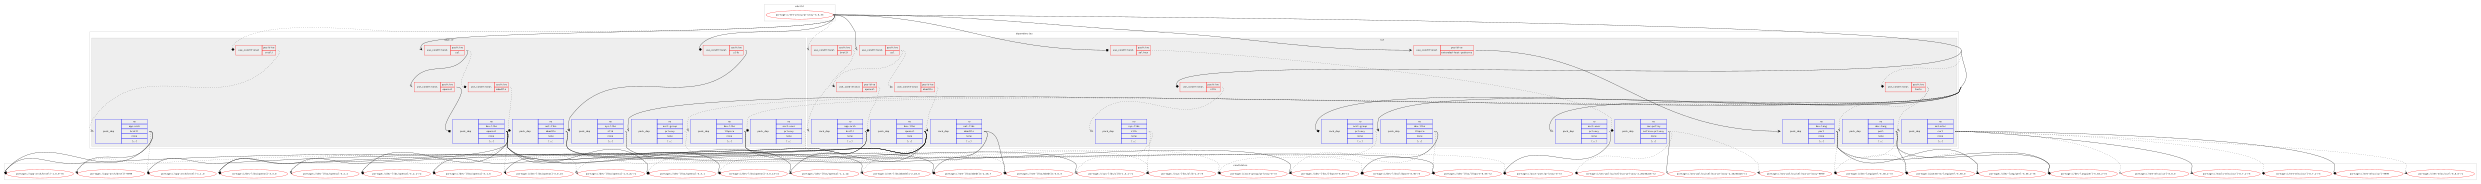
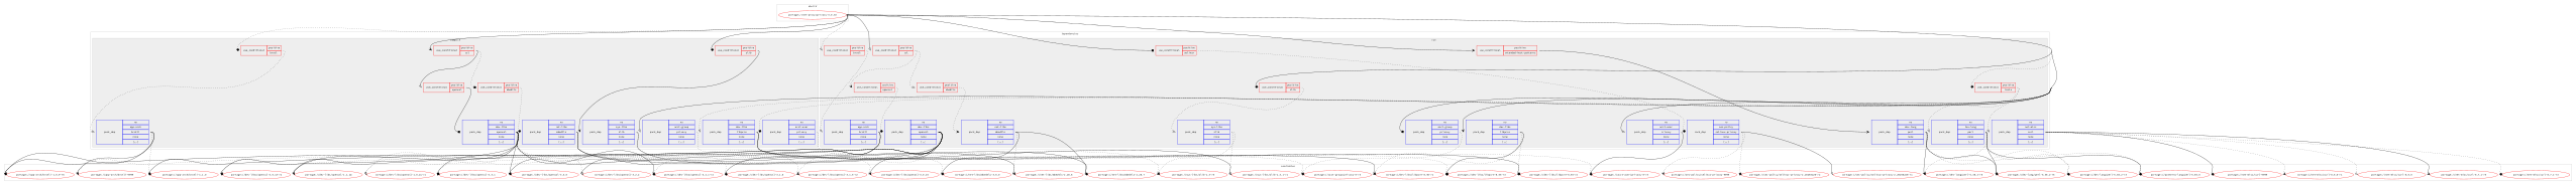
  digraph {
    compound=true
    concentrate=true
    fontname="Source Code Pro"
    fontsize=10
    newrank=true
    rankdir=TB
    ranksep=1.5
    node [color=red fontname="Source Code Pro" fontsize=10]
    edge [arrowhead=onormal fontname="Source Code Pro" headport=w style=dotted tailport=e weight=100]
    n1 [label="portage://net-proxy/privoxy-3.0.33" width=4]
    n2 [color=blue label=<<TABLE BORDER="0" CELLBORDER="1" CELLSPACING="0" CELLPADDING="4" WIDTH="220"><TR><TD ROWSPAN="6" CELLPADDING="30">pack_dep</TD></TR><TR><TD WIDTH="110">no</TD></TR><TR><TD>app-arch</TD></TR><TR><TD>brotli</TD></TR><TR><TD>none</TD></TR><TR><TD>[,,]</TD></TR></TABLE>> shape=none]
    n3 [label=<<TABLE BORDER="0" CELLBORDER="1" CELLSPACING="0" CELLPADDING="4"><TR><TD ROWSPAN="3" CELLPADDING="10">use_conditional</TD></TR><TR><TD>positive</TD></TR><TR><TD>brotli</TD></TR></TABLE>> shape=none]
    n4 [color=blue label=<<TABLE BORDER="0" CELLBORDER="1" CELLSPACING="0" CELLPADDING="4" WIDTH="220"><TR><TD ROWSPAN="6" CELLPADDING="30">pack_dep</TD></TR><TR><TD WIDTH="110">no</TD></TR><TR><TD>net-libs</TD></TR><TR><TD>mbedtls</TD></TR><TR><TD>none</TD></TR><TR><TD>[,,]</TD></TR></TABLE>> shape=none]
    n5 [label=<<TABLE BORDER="0" CELLBORDER="1" CELLSPACING="0" CELLPADDING="4"><TR><TD ROWSPAN="3" CELLPADDING="10">use_conditional</TD></TR><TR><TD>positive</TD></TR><TR><TD>mbedtls</TD></TR></TABLE>> shape=none]
    n6 [color=blue label=<<TABLE BORDER="0" CELLBORDER="1" CELLSPACING="0" CELLPADDING="4" WIDTH="220"><TR><TD ROWSPAN="6" CELLPADDING="30">pack_dep</TD></TR><TR><TD WIDTH="110">no</TD></TR><TR><TD>dev-libs</TD></TR><TR><TD>openssl</TD></TR><TR><TD>none</TD></TR><TR><TD>[,,]</TD></TR></TABLE>> shape=none]
    n7 [label=<<TABLE BORDER="0" CELLBORDER="1" CELLSPACING="0" CELLPADDING="4"><TR><TD ROWSPAN="3" CELLPADDING="10">use_conditional</TD></TR><TR><TD>positive</TD></TR><TR><TD>openssl</TD></TR></TABLE>> shape=none]
    n8 [label=<<TABLE BORDER="0" CELLBORDER="1" CELLSPACING="0" CELLPADDING="4"><TR><TD ROWSPAN="3" CELLPADDING="10">use_conditional</TD></TR><TR><TD>positive</TD></TR><TR><TD>ssl</TD></TR></TABLE>> shape=none]
    n9 [color=blue label=<<TABLE BORDER="0" CELLBORDER="1" CELLSPACING="0" CELLPADDING="4" WIDTH="220"><TR><TD ROWSPAN="6" CELLPADDING="30">pack_dep</TD></TR><TR><TD WIDTH="110">no</TD></TR><TR><TD>sys-libs</TD></TR><TR><TD>zlib</TD></TR><TR><TD>none</TD></TR><TR><TD>[,,]</TD></TR></TABLE>> shape=none]
    n10 [label=<<TABLE BORDER="0" CELLBORDER="1" CELLSPACING="0" CELLPADDING="4"><TR><TD ROWSPAN="3" CELLPADDING="10">use_conditional</TD></TR><TR><TD>positive</TD></TR><TR><TD>zlib</TD></TR></TABLE>> shape=none]
    n11 [color=blue label=<<TABLE BORDER="0" CELLBORDER="1" CELLSPACING="0" CELLPADDING="4" WIDTH="220"><TR><TD ROWSPAN="6" CELLPADDING="30">pack_dep</TD></TR><TR><TD WIDTH="110">no</TD></TR><TR><TD>acct-group</TD></TR><TR><TD>privoxy</TD></TR><TR><TD>none</TD></TR><TR><TD>[,,]</TD></TR></TABLE>> shape=none]
    n12 [color=blue label=<<TABLE BORDER="0" CELLBORDER="1" CELLSPACING="0" CELLPADDING="4" WIDTH="220"><TR><TD ROWSPAN="6" CELLPADDING="30">pack_dep</TD></TR><TR><TD WIDTH="110">no</TD></TR><TR><TD>acct-user</TD></TR><TR><TD>privoxy</TD></TR><TR><TD>none</TD></TR><TR><TD>[,,]</TD></TR></TABLE>> shape=none]
    n13 [color=blue label=<<TABLE BORDER="0" CELLBORDER="1" CELLSPACING="0" CELLPADDING="4" WIDTH="220"><TR><TD ROWSPAN="6" CELLPADDING="30">pack_dep</TD></TR><TR><TD WIDTH="110">no</TD></TR><TR><TD>dev-libs</TD></TR><TR><TD>libpcre</TD></TR><TR><TD>none</TD></TR><TR><TD>[,,]</TD></TR></TABLE>> shape=none]
    n14 [color=blue label=<<TABLE BORDER="0" CELLBORDER="1" CELLSPACING="0" CELLPADDING="4" WIDTH="220"><TR><TD ROWSPAN="6" CELLPADDING="30">pack_dep</TD></TR><TR><TD WIDTH="110">no</TD></TR><TR><TD>app-arch</TD></TR><TR><TD>brotli</TD></TR><TR><TD>none</TD></TR><TR><TD>[,,]</TD></TR></TABLE>> shape=none]
    n15 [label=<<TABLE BORDER="0" CELLBORDER="1" CELLSPACING="0" CELLPADDING="4"><TR><TD ROWSPAN="3" CELLPADDING="10">use_conditional</TD></TR><TR><TD>positive</TD></TR><TR><TD>brotli</TD></TR></TABLE>> shape=none]
    n16 [color=blue label=<<TABLE BORDER="0" CELLBORDER="1" CELLSPACING="0" CELLPADDING="4" WIDTH="220"><TR><TD ROWSPAN="6" CELLPADDING="30">pack_dep</TD></TR><TR><TD WIDTH="110">no</TD></TR><TR><TD>dev-lang</TD></TR><TR><TD>perl</TD></TR><TR><TD>none</TD></TR><TR><TD>[,,]</TD></TR></TABLE>> shape=none]
    n17 [label=<<TABLE BORDER="0" CELLBORDER="1" CELLSPACING="0" CELLPADDING="4"><TR><TD ROWSPAN="3" CELLPADDING="10">use_conditional</TD></TR><TR><TD>positive</TD></TR><TR><TD>extended-host-patterns</TD></TR></TABLE>> shape=none]
    n18 [color=blue label=<<TABLE BORDER="0" CELLBORDER="1" CELLSPACING="0" CELLPADDING="4" WIDTH="220"><TR><TD ROWSPAN="6" CELLPADDING="30">pack_dep</TD></TR><TR><TD WIDTH="110">no</TD></TR><TR><TD>sec-policy</TD></TR><TR><TD>selinux-privoxy</TD></TR><TR><TD>none</TD></TR><TR><TD>[,,]</TD></TR></TABLE>> shape=none]
    n19 [label=<<TABLE BORDER="0" CELLBORDER="1" CELLSPACING="0" CELLPADDING="4"><TR><TD ROWSPAN="3" CELLPADDING="10">use_conditional</TD></TR><TR><TD>positive</TD></TR><TR><TD>selinux</TD></TR></TABLE>> shape=none]
    n20 [color=blue label=<<TABLE BORDER="0" CELLBORDER="1" CELLSPACING="0" CELLPADDING="4" WIDTH="220"><TR><TD ROWSPAN="6" CELLPADDING="30">pack_dep</TD></TR><TR><TD WIDTH="110">no</TD></TR><TR><TD>dev-libs</TD></TR><TR><TD>openssl</TD></TR><TR><TD>none</TD></TR><TR><TD>[,,]</TD></TR></TABLE>> shape=none]
    n21 [label=<<TABLE BORDER="0" CELLBORDER="1" CELLSPACING="0" CELLPADDING="4"><TR><TD ROWSPAN="3" CELLPADDING="10">use_conditional</TD></TR><TR><TD>positive</TD></TR><TR><TD>openssl</TD></TR></TABLE>> shape=none]
    n22 [color=blue label=<<TABLE BORDER="0" CELLBORDER="1" CELLSPACING="0" CELLPADDING="4" WIDTH="220"><TR><TD ROWSPAN="6" CELLPADDING="30">pack_dep</TD></TR><TR><TD WIDTH="110">no</TD></TR><TR><TD>net-libs</TD></TR><TR><TD>mbedtls</TD></TR><TR><TD>none</TD></TR><TR><TD>[,,]</TD></TR></TABLE>> shape=none]
    n23 [label=<<TABLE BORDER="0" CELLBORDER="1" CELLSPACING="0" CELLPADDING="4"><TR><TD ROWSPAN="3" CELLPADDING="10">use_conditional</TD></TR><TR><TD>positive</TD></TR><TR><TD>mbedtls</TD></TR></TABLE>> shape=none]
    n24 [label=<<TABLE BORDER="0" CELLBORDER="1" CELLSPACING="0" CELLPADDING="4"><TR><TD ROWSPAN="3" CELLPADDING="10">use_conditional</TD></TR><TR><TD>positive</TD></TR><TR><TD>ssl</TD></TR></TABLE>> shape=none]
    n25 [color=blue label=<<TABLE BORDER="0" CELLBORDER="1" CELLSPACING="0" CELLPADDING="4" WIDTH="220"><TR><TD ROWSPAN="6" CELLPADDING="30">pack_dep</TD></TR><TR><TD WIDTH="110">no</TD></TR><TR><TD>net-misc</TD></TR><TR><TD>curl</TD></TR><TR><TD>none</TD></TR><TR><TD>[,,]</TD></TR></TABLE>> shape=none]
    n26 [color=blue label=<<TABLE BORDER="0" CELLBORDER="1" CELLSPACING="0" CELLPADDING="4" WIDTH="220"><TR><TD ROWSPAN="6" CELLPADDING="30">pack_dep</TD></TR><TR><TD WIDTH="110">no</TD></TR><TR><TD>dev-lang</TD></TR><TR><TD>perl</TD></TR><TR><TD>none</TD></TR><TR><TD>[,,]</TD></TR></TABLE>> shape=none]
    n27 [label=<<TABLE BORDER="0" CELLBORDER="1" CELLSPACING="0" CELLPADDING="4"><TR><TD ROWSPAN="3" CELLPADDING="10">use_conditional</TD></TR><TR><TD>positive</TD></TR><TR><TD>tools</TD></TR></TABLE>> shape=none]
    n28 [color=blue label=<<TABLE BORDER="0" CELLBORDER="1" CELLSPACING="0" CELLPADDING="4" WIDTH="220"><TR><TD ROWSPAN="6" CELLPADDING="30">pack_dep</TD></TR><TR><TD WIDTH="110">no</TD></TR><TR><TD>sys-libs</TD></TR><TR><TD>zlib</TD></TR><TR><TD>none</TD></TR><TR><TD>[,,]</TD></TR></TABLE>> shape=none]
    n29 [label=<<TABLE BORDER="0" CELLBORDER="1" CELLSPACING="0" CELLPADDING="4"><TR><TD ROWSPAN="3" CELLPADDING="10">use_conditional</TD></TR><TR><TD>positive</TD></TR><TR><TD>zlib</TD></TR></TABLE>> shape=none]
    n30 [color=blue label=<<TABLE BORDER="0" CELLBORDER="1" CELLSPACING="0" CELLPADDING="4" WIDTH="220"><TR><TD ROWSPAN="6" CELLPADDING="30">pack_dep</TD></TR><TR><TD WIDTH="110">no</TD></TR><TR><TD>acct-group</TD></TR><TR><TD>privoxy</TD></TR><TR><TD>none</TD></TR><TR><TD>[,,]</TD></TR></TABLE>> shape=none]
    n31 [color=blue label=<<TABLE BORDER="0" CELLBORDER="1" CELLSPACING="0" CELLPADDING="4" WIDTH="220"><TR><TD ROWSPAN="6" CELLPADDING="30">pack_dep</TD></TR><TR><TD WIDTH="110">no</TD></TR><TR><TD>acct-user</TD></TR><TR><TD>privoxy</TD></TR><TR><TD>none</TD></TR><TR><TD>[,,]</TD></TR></TABLE>> shape=none]
    n32 [color=blue label=<<TABLE BORDER="0" CELLBORDER="1" CELLSPACING="0" CELLPADDING="4" WIDTH="220"><TR><TD ROWSPAN="6" CELLPADDING="30">pack_dep</TD></TR><TR><TD WIDTH="110">no</TD></TR><TR><TD>dev-libs</TD></TR><TR><TD>libpcre</TD></TR><TR><TD>none</TD></TR><TR><TD>[,,]</TD></TR></TABLE>> shape=none]
    n33 [label="portage://net-libs/mbedtls-2.28.7" width=4]
    n34 [label="portage://net-libs/mbedtls-2.28.8" width=4]
    n35 [label="portage://net-libs/mbedtls-3.6.0" width=4]
    n36 [label="portage://app-arch/brotli-1.0.9-r6" width=4]
    n37 [label="portage://app-arch/brotli-1.1.0" width=4]
    n38 [label="portage://app-arch/brotli-9999" width=4]
    n39 [label="portage://dev-libs/openssl-1.0.2u-r1" width=4]
    n40 [label="portage://dev-libs/openssl-1.1.1w" width=4]
    n41 [label="portage://dev-libs/openssl-3.0.13-r2" width=4]
    n42 [label="portage://dev-libs/openssl-3.0.14" width=4]
+   n43 [label="portage://dev-libs/openssl-3.1.5-r2" width=4]
    n44 [label="portage://dev-libs/openssl-3.1.6" width=4]
    n45 [label="portage://dev-libs/openssl-3.2.1-r2" width=4]
    n46 [label="portage://dev-libs/openssl-3.2.2" width=4]
    n47 [label="portage://dev-libs/openssl-3.3.0" width=4]
    n48 [label="portage://dev-libs/openssl-3.3.1" width=4]
    n49 [label="portage://sys-libs/zlib-1.3-r4" width=4]
    n50 [label="portage://sys-libs/zlib-1.3.1-r1" width=4]
    n51 [label="portage://acct-group/privoxy-0-r3" width=4]
    n52 [label="portage://acct-user/privoxy-0-r3" width=4]
    n53 [label="portage://dev-libs/libpcre-8.45-r1" width=4]
    n54 [label="portage://dev-libs/libpcre-8.45-r2" width=4]
    n55 [label="portage://dev-libs/libpcre-8.45-r3" width=4]
    n56 [label="portage://dev-lang/perl-5.38.2-r3" width=4]
    n57 [label="portage://dev-lang/perl-5.38.2-r5" width=4]
    n58 [label="portage://dev-lang/perl-5.38.2-r6" width=4]
    n59 [label="portage://patterns-lang/perl-5.40.0" width=4]
    n60 [label="portage://sec-policy/selinux-privoxy-2.20240226-r1" width=4]
    n61 [label="portage://sec-policy/selinux-privoxy-2.20240226-r2" width=4]
    n62 [label="portage://sec-policy/selinux-privoxy-9999" width=4]
    n63 [label="portage://net-misc/curl-8.7.1-r3" width=4]
-   n64 [label="portage://tools-misc/curl-8.7.1-r4" width=4]
+   n64 [label="portage://net-misc/curl-8.7.1-r4" width=4]
    n65 [label="portage://net-misc/curl-8.8.0" width=4]
    n66 [label="portage://net-misc/curl-8.8.0-r1" width=4]
    n67 [label="portage://net-misc/curl-9999" width=4]
    subgraph cluster_1 {
      color=gray
      label=<<i>ebuild</i>>
      n1
    }
    subgraph cluster_2 {
      color=gray
      label=<<i>dependencies</i>>
      subgraph cluster_3 {
        color=gray
        fillcolor="#eeeeee"
        label=<<i>compile</i>>
        style=filled
        subgraph sub_4 {
          color=gray
          fillcolor="#eeeeee"
          label=<<i>compile</i>>
          style=filled
          n3
          subgraph sub_5 {
            color=gray
            fillcolor="#eeeeee"
            label=<<i>compile</i>>
            style=filled
            n2
          }
        }
        subgraph sub_6 {
          color=gray
          fillcolor="#eeeeee"
          label=<<i>compile</i>>
          style=filled
          n8
          subgraph sub_7 {
            color=gray
            fillcolor="#eeeeee"
            label=<<i>compile</i>>
            style=filled
            n5
            subgraph sub_8 {
              color=gray
              fillcolor="#eeeeee"
              label=<<i>compile</i>>
              style=filled
              n4
            }
          }
          subgraph sub_9 {
            color=gray
            fillcolor="#eeeeee"
            label=<<i>compile</i>>
            style=filled
            n7
            subgraph sub_10 {
              color=gray
              fillcolor="#eeeeee"
              label=<<i>compile</i>>
              style=filled
              n6
            }
          }
        }
        subgraph sub_11 {
          color=gray
          fillcolor="#eeeeee"
          label=<<i>compile</i>>
          style=filled
          n10
          subgraph sub_12 {
            color=gray
            fillcolor="#eeeeee"
            label=<<i>compile</i>>
            style=filled
            n9
          }
        }
        subgraph sub_13 {
          color=gray
          fillcolor="#eeeeee"
          label=<<i>compile</i>>
          style=filled
          n11
        }
        subgraph sub_14 {
          color=gray
          fillcolor="#eeeeee"
          label=<<i>compile</i>>
          style=filled
          n12
        }
        subgraph sub_15 {
          color=gray
          fillcolor="#eeeeee"
          label=<<i>compile</i>>
          style=filled
          n13
        }
      }
      subgraph cluster_16 {
        color=gray
        fillcolor="#eeeeee"
        label=<<i>compile and run</i>>
        style=filled
      }
      subgraph cluster_17 {
        color=gray
        fillcolor="#eeeeee"
        label=<<i>run</i>>
        style=filled
        subgraph sub_18 {
          color=gray
          fillcolor="#eeeeee"
          label=<<i>run</i>>
          style=filled
          n15
          subgraph sub_19 {
            color=gray
            fillcolor="#eeeeee"
            label=<<i>run</i>>
            style=filled
            n14
          }
        }
        subgraph sub_20 {
          color=gray
          fillcolor="#eeeeee"
          label=<<i>run</i>>
          style=filled
          n17
          subgraph sub_21 {
            color=gray
            fillcolor="#eeeeee"
            label=<<i>run</i>>
            style=filled
            n16
          }
        }
        subgraph sub_22 {
          color=gray
          fillcolor="#eeeeee"
          label=<<i>run</i>>
          style=filled
          n19
          subgraph sub_23 {
            color=gray
            fillcolor="#eeeeee"
            label=<<i>run</i>>
            style=filled
            n18
          }
        }
        subgraph sub_24 {
          color=gray
          fillcolor="#eeeeee"
          label=<<i>run</i>>
          style=filled
          n24
          subgraph sub_25 {
            color=gray
            fillcolor="#eeeeee"
            label=<<i>run</i>>
            style=filled
            n21
            subgraph sub_26 {
              color=gray
              fillcolor="#eeeeee"
              label=<<i>run</i>>
              style=filled
              n20
            }
          }
          subgraph sub_27 {
            color=gray
            fillcolor="#eeeeee"
            label=<<i>run</i>>
            style=filled
            n23
            subgraph sub_28 {
              color=gray
              fillcolor="#eeeeee"
              label=<<i>run</i>>
              style=filled
              n22
            }
          }
        }
        subgraph sub_29 {
          color=gray
          fillcolor="#eeeeee"
          label=<<i>run</i>>
          style=filled
          n27
          subgraph sub_30 {
            color=gray
            fillcolor="#eeeeee"
            label=<<i>run</i>>
            style=filled
            n25
          }
          subgraph sub_31 {
            color=gray
            fillcolor="#eeeeee"
            label=<<i>run</i>>
            style=filled
            n26
          }
        }
        subgraph sub_32 {
          color=gray
          fillcolor="#eeeeee"
          label=<<i>run</i>>
          style=filled
          n29
          subgraph sub_33 {
            color=gray
            fillcolor="#eeeeee"
            label=<<i>run</i>>
            style=filled
            n28
          }
        }
        subgraph sub_34 {
          color=gray
          fillcolor="#eeeeee"
          label=<<i>run</i>>
          style=filled
          n30
        }
        subgraph sub_35 {
          color=gray
          fillcolor="#eeeeee"
          label=<<i>run</i>>
          style=filled
          n31
        }
        subgraph sub_36 {
          color=gray
          fillcolor="#eeeeee"
          label=<<i>run</i>>
          style=filled
          n32
        }
      }
    }
    subgraph cluster_37 {
      color=gray
      label=<<i>candidates</i>>
      rank=same
      subgraph sub_38 {
        color=black
        label=<<i>candidates</i>>
        nodesep=1
        rank=same
        n39
        n40
        n41
        n42
+       n43
        n44
        n45
        n46
        n47
        n48
      }
      subgraph sub_39 {
        color=black
        label=<<i>candidates</i>>
        nodesep=1
        rank=same
        n33
        n34
        n35
      }
      subgraph sub_40 {
        color=black
        label=<<i>candidates</i>>
        nodesep=1
        rank=same
        n36
        n37
        n38
      }
      subgraph sub_41 {
        color=black
        label=<<i>candidates</i>>
        nodesep=1
        rank=same
        n49
        n50
      }
      subgraph sub_42 {
        color=black
        label=<<i>candidates</i>>
        nodesep=1
        rank=same
        n51
      }
      subgraph sub_43 {
        color=black
        label=<<i>candidates</i>>
        nodesep=1
        rank=same
        n52
      }
      subgraph sub_44 {
        color=black
        label=<<i>candidates</i>>
        nodesep=1
        rank=same
        n53
        n54
        n55
      }
      subgraph sub_45 {
        color=black
        label=<<i>candidates</i>>
        nodesep=1
        rank=same
        n36
        n37
        n38
      }
      subgraph sub_46 {
        color=black
        label=<<i>candidates</i>>
        nodesep=1
        rank=same
        n56
        n57
        n58
        n59
      }
      subgraph sub_47 {
        color=black
        label=<<i>candidates</i>>
        nodesep=1
        rank=same
        n60
        n61
        n62
      }
      subgraph sub_48 {
        color=black
        label=<<i>candidates</i>>
        nodesep=1
        rank=same
        n39
        n40
        n41
        n42
+       n43
        n44
        n45
        n46
        n47
        n48
      }
      subgraph sub_49 {
        color=black
        label=<<i>candidates</i>>
        nodesep=1
        rank=same
        n33
        n34
        n35
      }
      subgraph sub_50 {
        color=black
        label=<<i>candidates</i>>
        nodesep=1
        rank=same
        n63
        n64
        n65
        n66
        n67
      }
      subgraph sub_51 {
        color=black
        label=<<i>candidates</i>>
        nodesep=1
        rank=same
        n56
        n57
        n58
        n59
      }
      subgraph sub_52 {
        color=black
        label=<<i>candidates</i>>
        nodesep=1
        rank=same
        n49
        n50
      }
      subgraph sub_53 {
        color=black
        label=<<i>candidates</i>>
        nodesep=1
        rank=same
        n51
      }
      subgraph sub_54 {
        color=black
        label=<<i>candidates</i>>
        nodesep=1
        rank=same
        n52
      }
      subgraph sub_55 {
        color=black
        label=<<i>candidates</i>>
        nodesep=1
        rank=same
        n53
        n54
        n55
      }
    }
    n1 -> n3 [arrowhead=box weight=20]
    n1 -> n8 [arrowhead=vee style=solid weight=20]
    n1 -> n10 [arrowhead=box style=solid weight=20]
    n1 -> n11 [style=solid weight=20]
    n1 -> n12 [arrowhead=box weight=20]
    n1 -> n13 [weight=20]
    n1 -> n15 [weight=20]
    n1 -> n17 [arrowhead=vee style=solid weight=20]
    n1 -> n19 [arrowhead=box style=solid weight=20]
    n1 -> n24 [style=solid weight=20]
    n1 -> n27 [arrowhead=box weight=20]
    n1 -> n29 [arrowhead=box style=solid weight=20]
    n1 -> n30 [arrowhead=box style=solid weight=20]
    n1 -> n31 [style=solid weight=20]
    n1 -> n32 [arrowhead=vee style=solid weight=20]
    n2 -> n36 [arrowhead=vee style=solid]
    n2 -> n37 [arrowhead=box]
    n2 -> n38 [arrowhead=vee style=solid]
    n3 -> n2 [weight=20]
    n4 -> n33 [style=solid]
    n4 -> n34 [style=solid]
    n4 -> n35
    n5 -> n4 [arrowhead=box weight=20]
    n6 -> n39
    n6 -> n40 [arrowhead=vee style=solid]
    n6 -> n41 [style=solid]
    n6 -> n42
+   n6 -> n43 [arrowhead=vee]
    n6 -> n44 [arrowhead=box]
    n6 -> n45 [arrowhead=box style=solid]
    n6 -> n46
    n6 -> n47 [arrowhead=box style=solid]
    n6 -> n48 [arrowhead=box style=solid]
    n7 -> n6 [arrowhead=box style=solid weight=20]
    n8 -> n5 [arrowhead=box weight=20]
    n8 -> n7 [style=solid weight=20]
    n9 -> n49 [arrowhead=vee]
    n9 -> n50 [style=solid]
    n10 -> n9 [arrowhead=vee style=solid weight=20]
    n11 -> n51
    n12 -> n52 [arrowhead=box]
    n13 -> n53 [arrowhead=vee style=solid]
    n13 -> n54 [arrowhead=vee style=solid]
    n13 -> n55 [arrowhead=box]
    n14 -> n36 [arrowhead=box style=solid]
    n14 -> n37 [style=solid]
    n14 -> n38
    n15 -> n14 [weight=20]
    n16 -> n56
    n16 -> n57 [arrowhead=box style=solid]
    n16 -> n58 [arrowhead=vee style=solid]
    n16 -> n59 [arrowhead=box]
    n17 -> n16 [arrowhead=vee style=solid weight=20]
    n18 -> n60 [style=solid]
    n18 -> n61 [arrowhead=box]
    n18 -> n62 [arrowhead=vee]
    n19 -> n18 [arrowhead=box weight=20]
    n20 -> n39
    n20 -> n40 [style=solid]
    n20 -> n41 [arrowhead=box]
    n20 -> n42 [arrowhead=vee style=solid]
+   n20 -> n43
    n20 -> n44 [style=solid]
    n20 -> n45
    n20 -> n46 [style=solid]
    n20 -> n47 [arrowhead=vee style=solid]
    n20 -> n48 [arrowhead=box]
    n21 -> n20 [arrowhead=box weight=20]
    n22 -> n33 [arrowhead=box style=solid]
    n22 -> n34 [arrowhead=vee]
    n22 -> n35 [arrowhead=box style=solid]
    n23 -> n22 [arrowhead=vee weight=20]
    n24 -> n21 [arrowhead=vee weight=20]
    n24 -> n23 [weight=20]
    n25 -> n63 [arrowhead=box]
    n25 -> n64 [arrowhead=vee style=solid]
    n25 -> n65
    n25 -> n66 [arrowhead=vee]
    n25 -> n67 [arrowhead=box style=solid]
    n26 -> n56 [arrowhead=box]
    n26 -> n57 [style=solid]
    n26 -> n58 [arrowhead=vee]
    n26 -> n59 [arrowhead=vee style=solid]
    n27 -> n25 [weight=20]
    n27 -> n26 [weight=20]
    n28 -> n49 [arrowhead=vee]
    n28 -> n50
    n29 -> n28 [weight=20]
    n30 -> n51 [arrowhead=box]
    n31 -> n52 [style=solid]
    n32 -> n53 [arrowhead=vee]
    n32 -> n54 [arrowhead=box]
    n32 -> n55 [arrowhead=box style=solid]
  }
